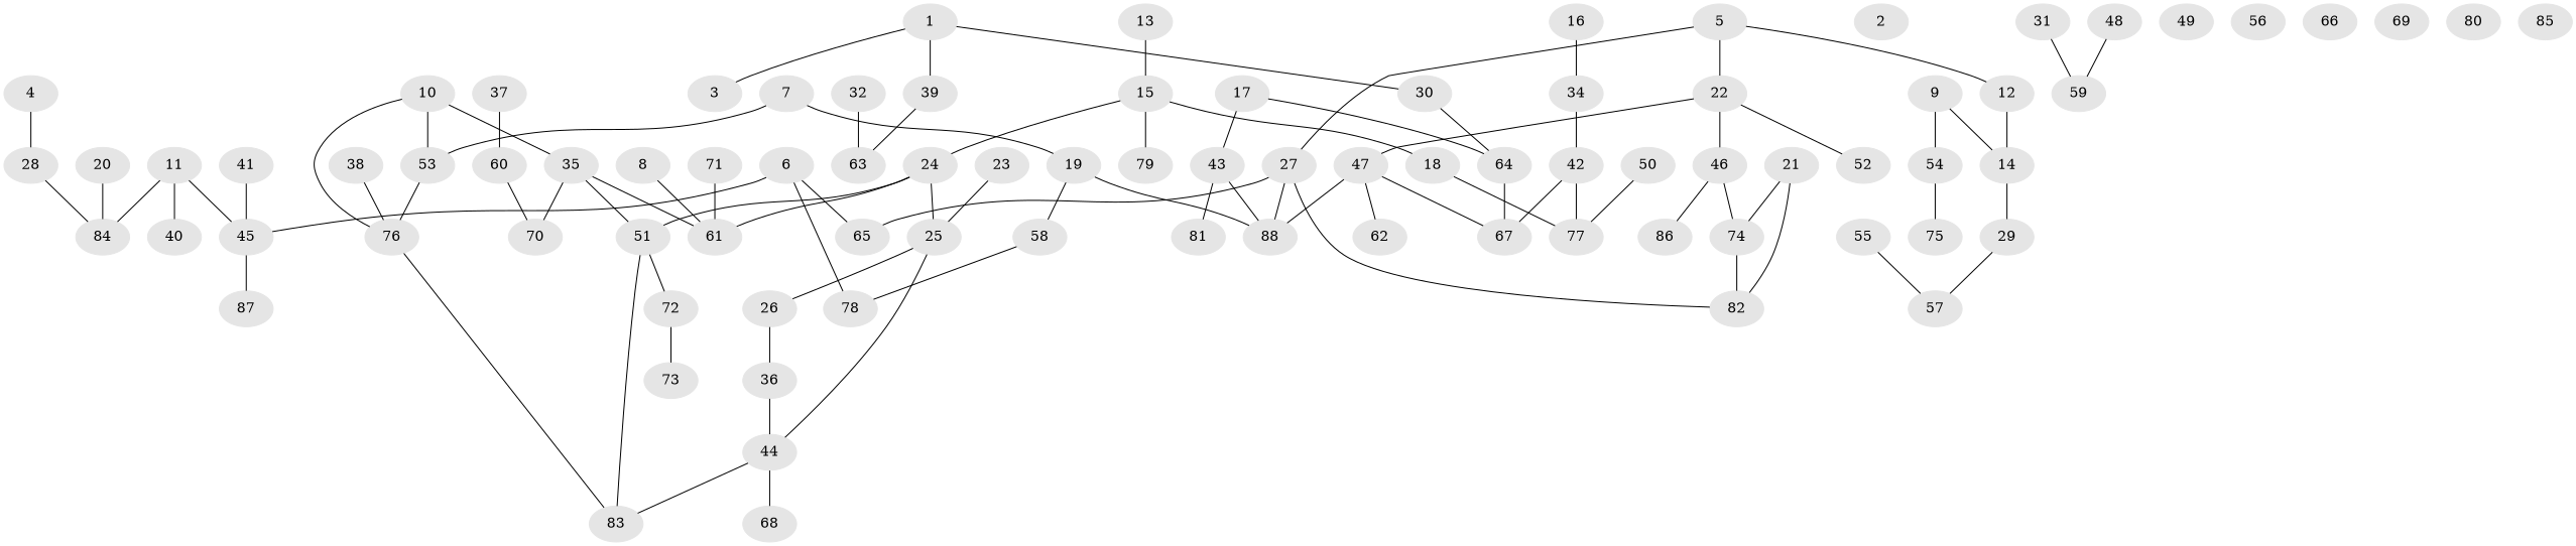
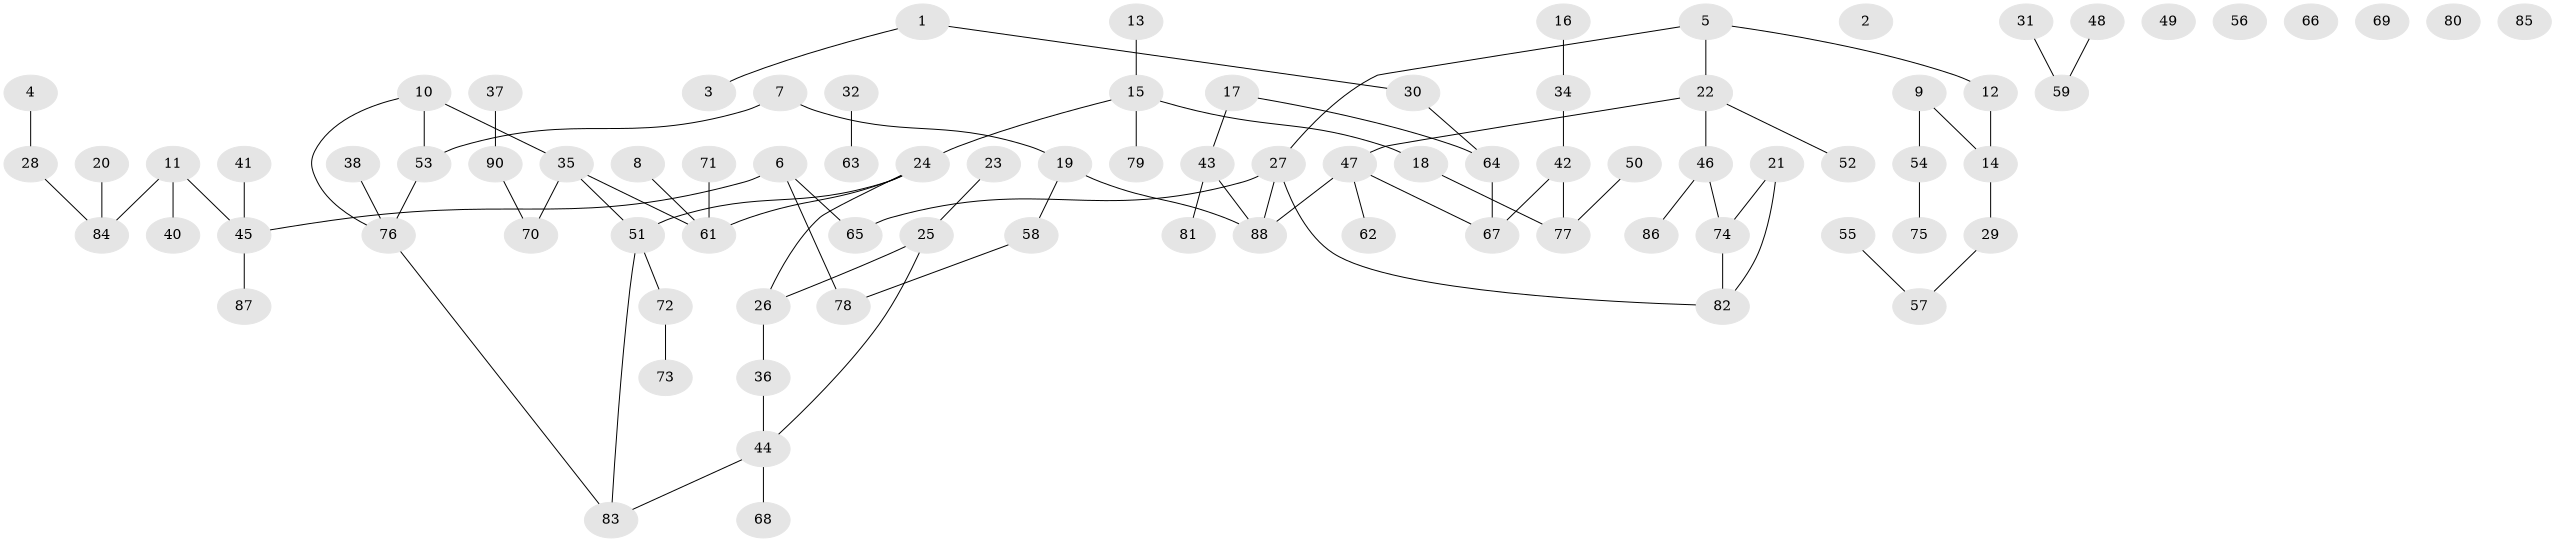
  graph {
    node [color=gray90 style=filled]
    1
    3
    30
-   39
    64
    63
    2
    4
    28
    84
    5
    12
    22
    27
    14
    46
    47
    52
    65
    88
    82
    6
    45
    78
    87
    7
    19
    53
    58
    76
    8
    61
    9
    54
    29
    75
    10
    35
    51
    70
    83
    11
    40
    13
    15
    18
    24
    79
    57
    77
    25
    16
    34
    42
    17
    43
    81
    67
    20
    21
    74
    86
    62
    23
    26
    44
    72
    36
    68
    31
    59
    32
    37
-   60
+   60 [label=90]
    38
    41
    48
    49
    50
    73
    55
    56
    66
    69
    71
    80
    85
    1 -- 3
    1 -- 30
-   1 -- 39
    30 -- 64
-   39 -- 63
    64 -- 67
    4 -- 28
    28 -- 84
    5 -- 12
    5 -- 22
    5 -- 27
    12 -- 14
    22 -- 46
    22 -- 47
    22 -- 52
    27 -- 65
    27 -- 88
    27 -- 82
    14 -- 29
    46 -- 74
    46 -- 86
    47 -- 88
    47 -- 67
    47 -- 62
    6 -- 65
    6 -- 45
    6 -- 78
    45 -- 87
    7 -- 19
    7 -- 53
    19 -- 88
    19 -- 58
    53 -- 76
    58 -- 78
    76 -- 83
    8 -- 61
    9 -- 14
    9 -- 54
    54 -- 75
    29 -- 57
    10 -- 53
    10 -- 76
    10 -- 35
    35 -- 61
    35 -- 51
    35 -- 70
    51 -- 83
    51 -- 72
    11 -- 84
    11 -- 45
    11 -- 40
    13 -- 15
    15 -- 18
    15 -- 24
    15 -- 79
    18 -- 77
    24 -- 61
    24 -- 51
-   24 -- 25
+   24 -- 26
    25 -- 26
    25 -- 44
    16 -- 34
    34 -- 42
    42 -- 77
    42 -- 67
    17 -- 64
    17 -- 43
    43 -- 88
    43 -- 81
    20 -- 84
    21 -- 82
    21 -- 74
    74 -- 82
    23 -- 25
    26 -- 36
    44 -- 83
    44 -- 68
    72 -- 73
    36 -- 44
    31 -- 59
    32 -- 63
    37 -- 60
    60 -- 70
    38 -- 76
    41 -- 45
    48 -- 59
    50 -- 77
    55 -- 57
    71 -- 61
  }
